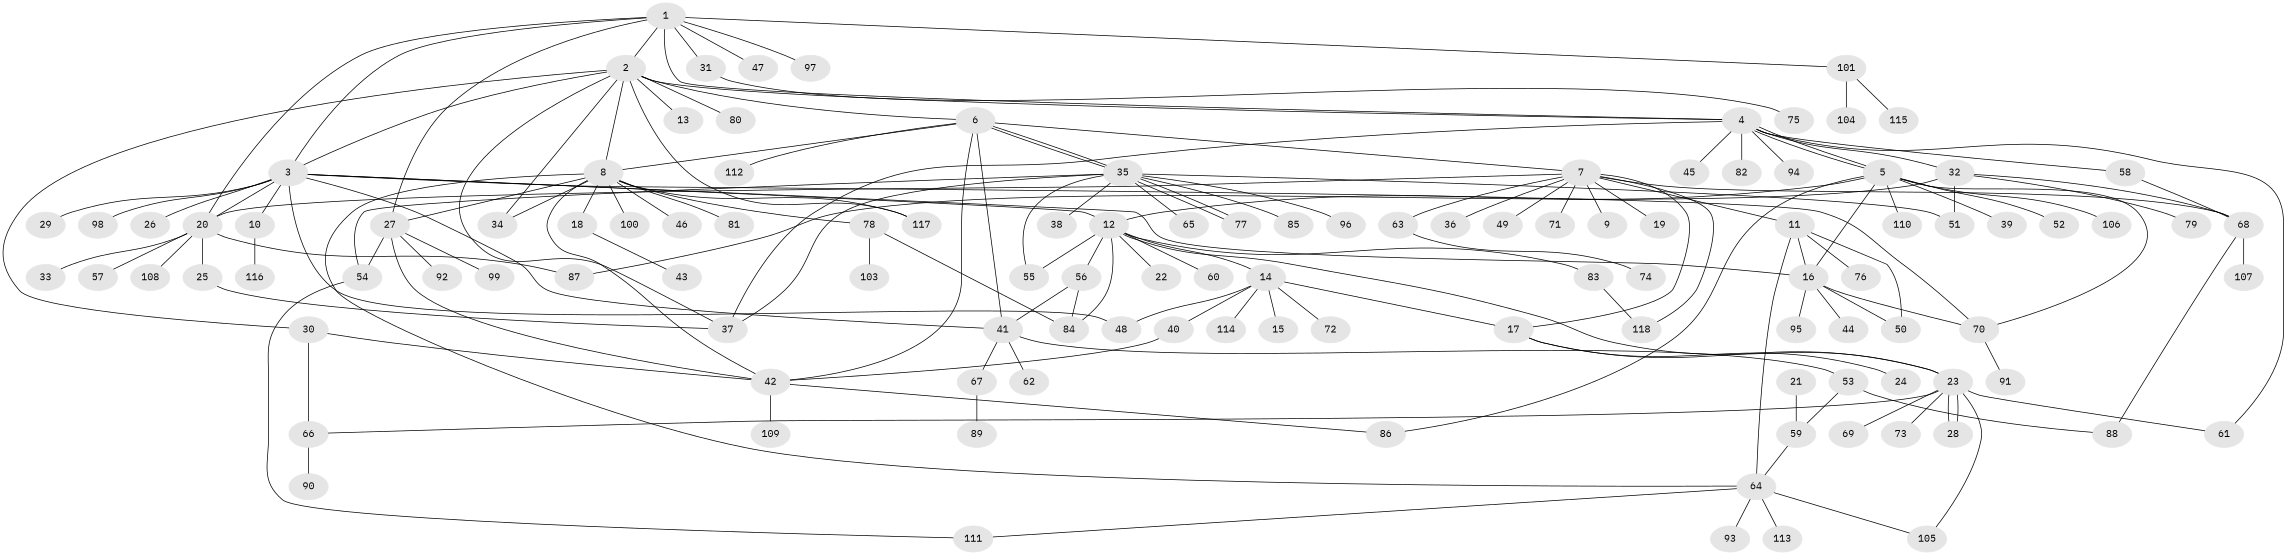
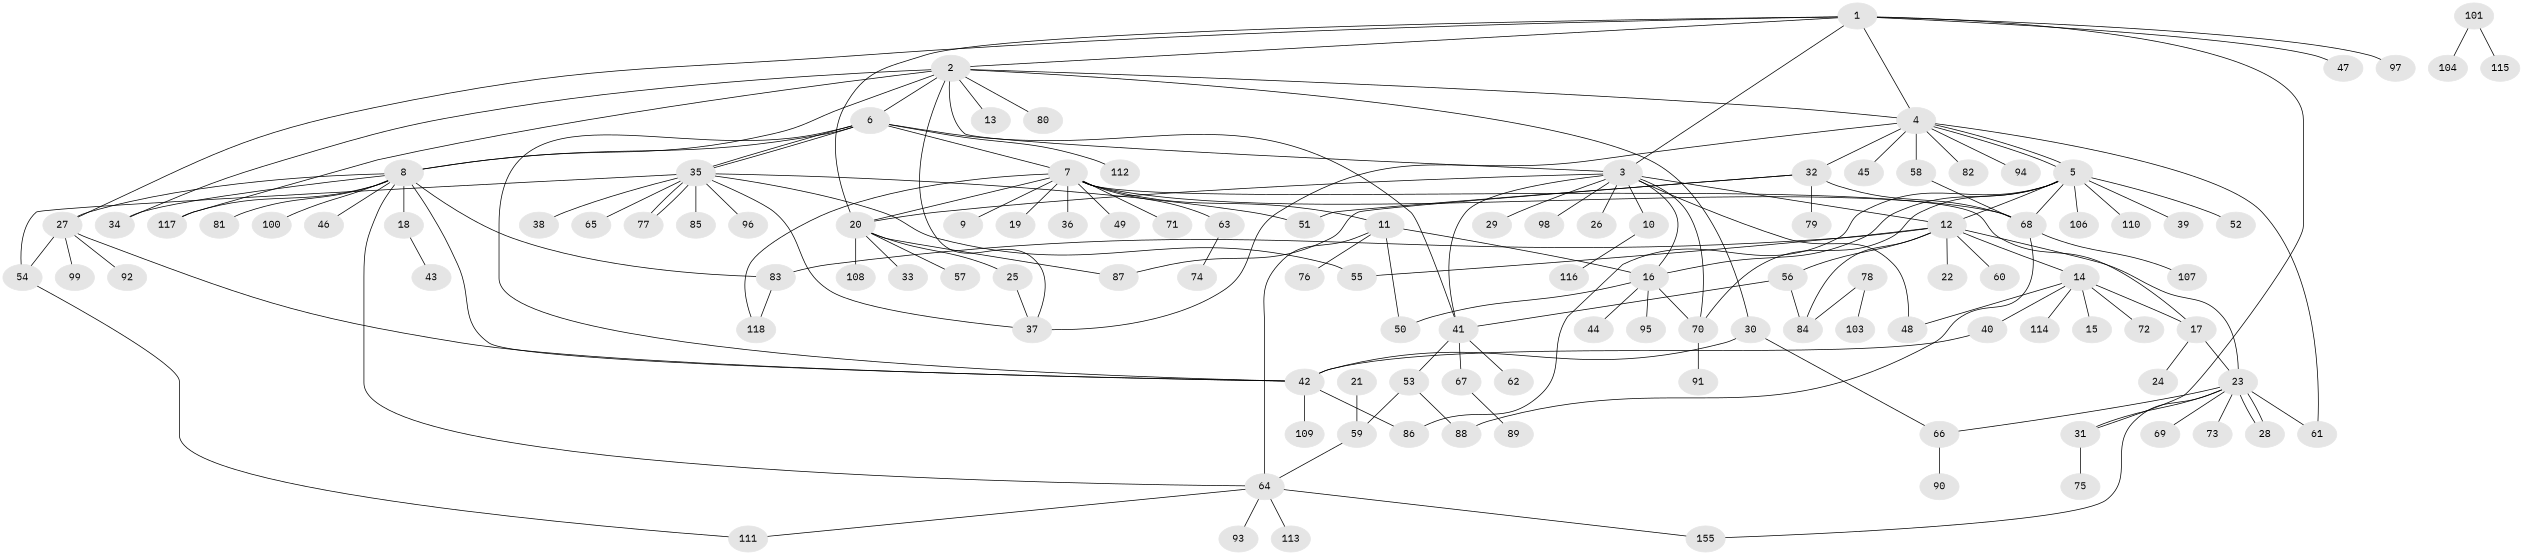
  graph {
    fontname="IBM Plex Mono"
    node [color=gray90 fontname="IBM Plex Mono" style=filled]
    edge [fontname="IBM Plex Mono"]
    1
    2
    3
    4
    20
    27
    31
    47
    97
    101
    6
    8
    13
    30
    34
    37
    80
    117
    10
    12
    16
    26
    29
    41
    48
    70
    98
    5
    32
    45
    58
    61
    82
    94
    25
    33
    57
    87
    108
    42
    54
    92
    99
    75
    104
    115
    7
    35
    112
    18
    46
    64
    78
    81
    100
    66
    116
    14
    22
    23
    55
    56
    60
    83
    84
    50
    44
    95
    53
    62
    67
    91
    39
    52
    68
    86
    106
    110
    51
    79
    88
    107
    9
    11
    17
    19
    36
    49
    63
    71
    118
    38
    65
    77
    85
    96
    109
    76
    24
    74
    43
-   105
+   105 [label=155]
    111
    93
    113
    103
    15
    40
    72
    114
    28
    69
    73
    21
    59
    90
    89
    1 -- 2
    1 -- 3
    1 -- 4
    1 -- 20
    1 -- 27
    1 -- 31
    1 -- 47
    1 -- 97
-   1 -- 101
    2 -- 3
    2 -- 4
    2 -- 6
    2 -- 8
    2 -- 13
    2 -- 30
    2 -- 34
    2 -- 37
    2 -- 80
    2 -- 117
    3 -- 20
    3 -- 10
    3 -- 12
    3 -- 16
    3 -- 26
    3 -- 29
    3 -- 41
    3 -- 48
    3 -- 70
    3 -- 98
    4 -- 37
    4 -- 5
    4 -- 5
    4 -- 32
    4 -- 45
    4 -- 58
    4 -- 61
    4 -- 82
    4 -- 94
    20 -- 25
    20 -- 33
    20 -- 57
    20 -- 87
    20 -- 108
    27 -- 42
    27 -- 54
    27 -- 92
    27 -- 99
    31 -- 75
    101 -- 104
    101 -- 115
    6 -- 8
    6 -- 41
    6 -- 42
    6 -- 7
    6 -- 35
    6 -- 35
    6 -- 112
    8 -- 27
    8 -- 34
    8 -- 117
    8 -- 42
    8 -- 18
    8 -- 46
    8 -- 64
-   8 -- 78
+   8 -- 83
    8 -- 81
    8 -- 100
    30 -- 42
    30 -- 66
    10 -- 116
    12 -- 14
    12 -- 22
    12 -- 23
    12 -- 55
    12 -- 56
    12 -- 60
    12 -- 83
    12 -- 84
    16 -- 70
    16 -- 50
    16 -- 44
    16 -- 95
    41 -- 53
    41 -- 62
    41 -- 67
    70 -- 91
    5 -- 12
    5 -- 16
    5 -- 70
    5 -- 39
    5 -- 52
+   5 -- 68
    5 -- 86
    5 -- 106
    5 -- 110
    32 -- 87
    32 -- 68
    32 -- 51
    32 -- 79
    58 -- 68
    25 -- 37
    42 -- 86
    42 -- 109
    54 -- 111
    7 -- 20
    7 -- 68
    7 -- 9
    7 -- 11
    7 -- 17
    7 -- 19
    7 -- 36
    7 -- 49
    7 -- 63
    7 -- 71
    7 -- 118
    35 -- 37
    35 -- 54
    35 -- 55
    35 -- 51
    35 -- 38
    35 -- 65
    35 -- 77
    35 -- 77
    35 -- 85
    35 -- 96
    18 -- 43
    64 -- 105
    64 -- 111
    64 -- 93
    64 -- 113
    78 -- 84
    78 -- 103
    66 -- 90
    14 -- 48
    14 -- 17
    14 -- 15
    14 -- 40
    14 -- 72
    14 -- 114
+   23 -- 31
    23 -- 61
    23 -- 66
    23 -- 105
    23 -- 28
    23 -- 28
    23 -- 69
    23 -- 73
    56 -- 41
    56 -- 84
    83 -- 118
    53 -- 88
    53 -- 59
    67 -- 89
    68 -- 88
    68 -- 107
    11 -- 16
    11 -- 64
    11 -- 50
    11 -- 76
    17 -- 23
    17 -- 24
    63 -- 74
    40 -- 42
    21 -- 59
    59 -- 64
  }
